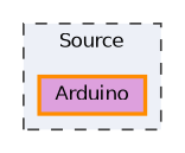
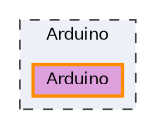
  digraph {
    compound=true
    n1 [color=darkorange fillcolor=plum fontname=Helvetica fontsize=10 height=0.2 label=Arduino shape=box style="filled,bold" width=0.4]
    subgraph cluster_1 {
      bgcolor="#edf0f7"
      fontname=Helvetica
      fontsize=10
-     label=Source
+     label=Arduino
      pencolor=grey25
      style="filled,dashed"
      n1
    }
  }
